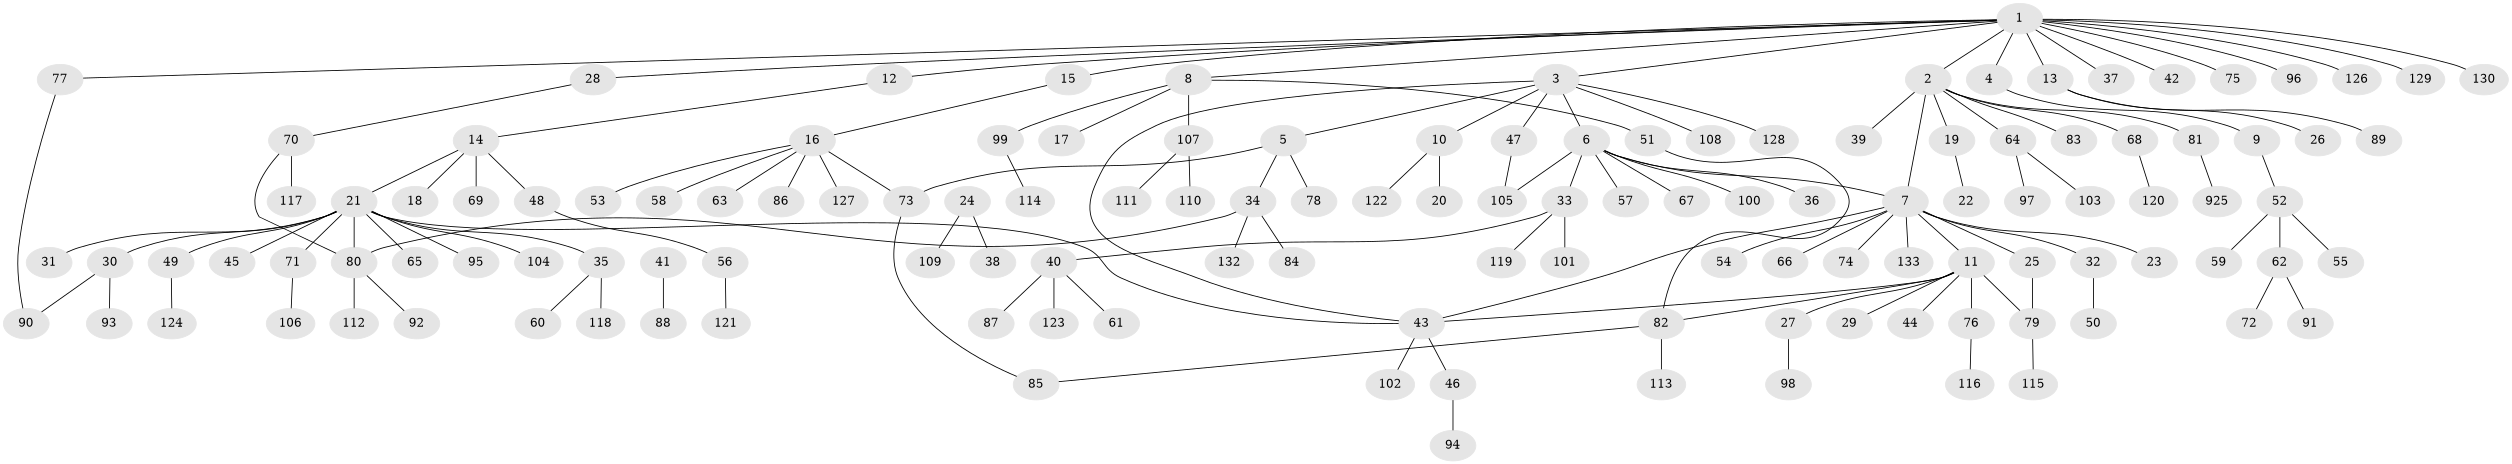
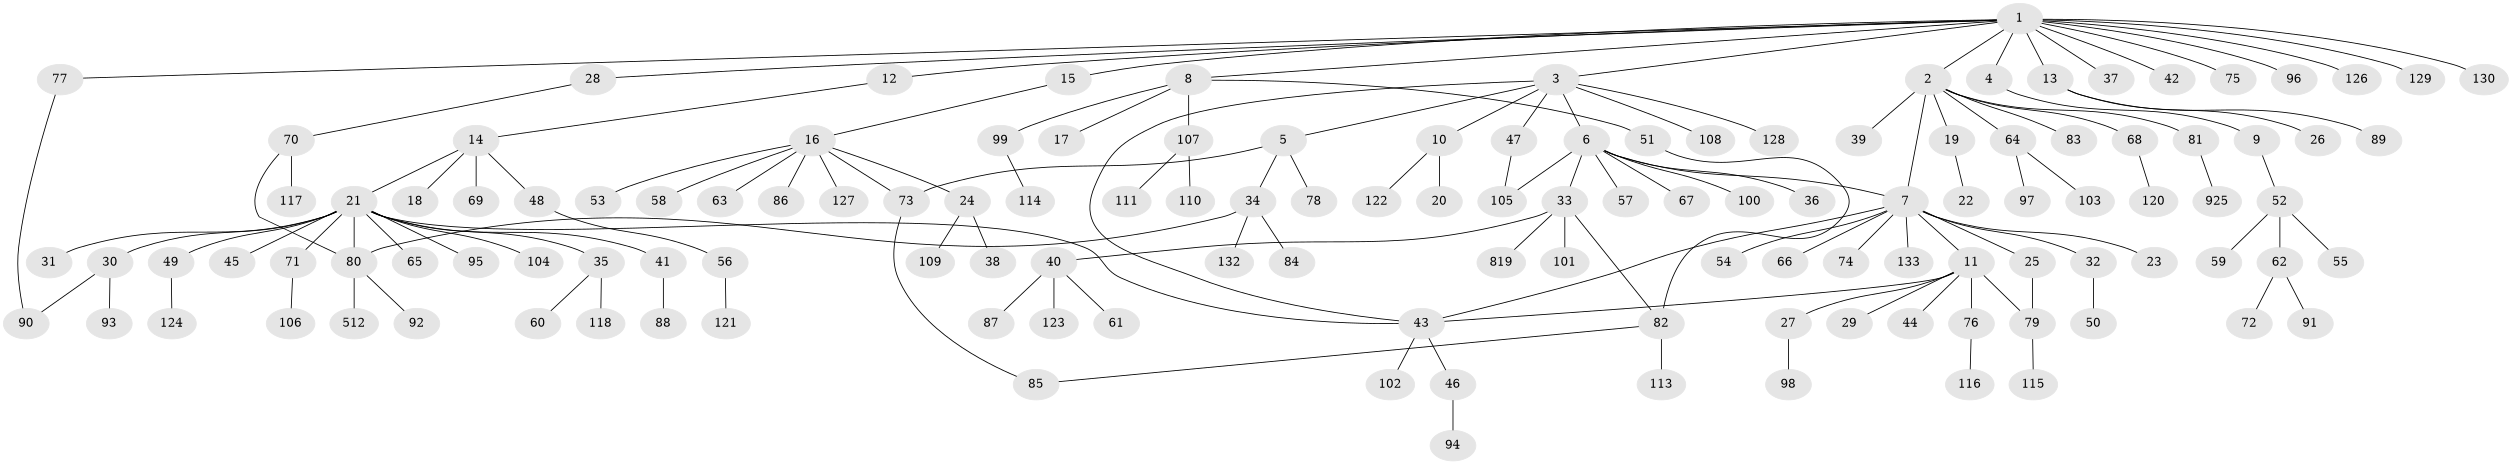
  graph {
    node [color=gray90 style=filled]
    1
    2
    3
    4
    8
    12
    13
    15
    28
    37
    42
    75
    77
    96
    126
    129
    130
    7
    19
    39
    64
    68
    81
    83
    5
    6
    10
    43
    47
    108
    128
    9
    17
    51
    99
    107
    14
    26
    89
    16
    70
    90
    11
    23
    25
    32
    54
    66
    74
    133
    22
    97
    103
    120
    n55 [label=925]
    34
    73
    78
    33
    36
    57
    67
    100
    105
    20
    122
    46
    102
    52
    80
    84
    132
    85
    40
    101
-   119
+   119 [label=819]
    27
    29
    44
    76
    79
    82
    50
    114
    110
    111
    55
    59
    62
    98
    116
    115
    113
    18
    21
    48
    69
    30
    31
    35
    41
    45
    49
    65
    71
    95
    104
    56
    24
    53
    58
    63
    86
    127
    38
    109
    93
    60
    118
    88
    124
    106
    92
-   112
+   112 [label=512]
    117
    61
    87
    123
    94
    121
    72
    91
    1 -- 2
    1 -- 3
    1 -- 4
    1 -- 8
    1 -- 12
    1 -- 13
    1 -- 15
    1 -- 28
    1 -- 37
    1 -- 42
    1 -- 75
    1 -- 77
    1 -- 96
    1 -- 126
    1 -- 129
    1 -- 130
    2 -- 7
    2 -- 19
    2 -- 39
    2 -- 64
    2 -- 68
    2 -- 81
    2 -- 83
    3 -- 5
    3 -- 6
    3 -- 10
    3 -- 43
    3 -- 47
    3 -- 108
    3 -- 128
    4 -- 9
    8 -- 17
    8 -- 51
    8 -- 99
    8 -- 107
    12 -- 14
    13 -- 26
    13 -- 89
    15 -- 16
    28 -- 70
    77 -- 90
    7 -- 43
    7 -- 11
    7 -- 23
    7 -- 25
    7 -- 32
    7 -- 54
    7 -- 66
    7 -- 74
    7 -- 133
    19 -- 22
    64 -- 97
    64 -- 103
    68 -- 120
    81 -- n55
    5 -- 34
    5 -- 73
    5 -- 78
    6 -- 7
    6 -- 33
    6 -- 36
    6 -- 57
    6 -- 67
    6 -- 100
    6 -- 105
    10 -- 20
    10 -- 122
    43 -- 46
    43 -- 102
    47 -- 105
    9 -- 52
    51 -- 82
    99 -- 114
    107 -- 110
    107 -- 111
    14 -- 18
    14 -- 21
    14 -- 48
    14 -- 69
    16 -- 73
+   16 -- 24
    16 -- 53
    16 -- 58
    16 -- 63
    16 -- 86
    16 -- 127
    70 -- 80
    70 -- 117
    11 -- 43
    11 -- 27
    11 -- 29
    11 -- 44
    11 -- 76
    11 -- 79
-   11 -- 82
+   33 -- 82
    25 -- 79
    32 -- 50
    34 -- 80
    34 -- 84
    34 -- 132
    73 -- 85
    33 -- 40
    33 -- 101
    33 -- 119
    46 -- 94
    52 -- 55
    52 -- 59
    52 -- 62
    80 -- 92
    80 -- 112
    40 -- 61
    40 -- 87
    40 -- 123
    27 -- 98
    76 -- 116
    79 -- 115
    82 -- 85
    82 -- 113
    62 -- 72
    62 -- 91
    21 -- 43
    21 -- 80
    21 -- 30
    21 -- 31
    21 -- 35
+   21 -- 41
    21 -- 45
    21 -- 49
    21 -- 65
    21 -- 71
    21 -- 95
    21 -- 104
    48 -- 56
    30 -- 90
    30 -- 93
    35 -- 60
    35 -- 118
    41 -- 88
    49 -- 124
    71 -- 106
    56 -- 121
    24 -- 38
    24 -- 109
  }
